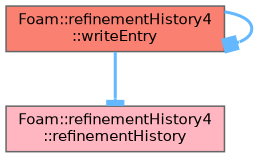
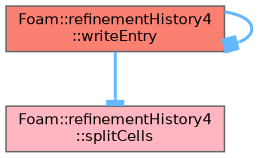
  digraph {
    rankdir=TB
    node [fontname=Helvetica fontsize=10 shape=box style=filled]
    edge [color=steelblue1 fontname=Helvetica fontsize=10 labelfontname=Helvetica labelfontsize=10 style=bold]
    n1 [color=gray40 fillcolor=salmon fontcolor=black height=0.2 label="Foam::refinementHistory4\l::writeEntry" width=0.4]
-   n2 [color=grey40 fillcolor=lightpink height=0.2 label="Foam::refinementHistory4\l::refinementHistory" width=0.4]
+   n2 [color=grey40 fillcolor=lightpink height=0.2 label="Foam::refinementHistory4\l::splitCells" width=0.4]
    n1 -> n1 [arrowhead=box]
    n1 -> n2 [arrowhead=tee]
  }
